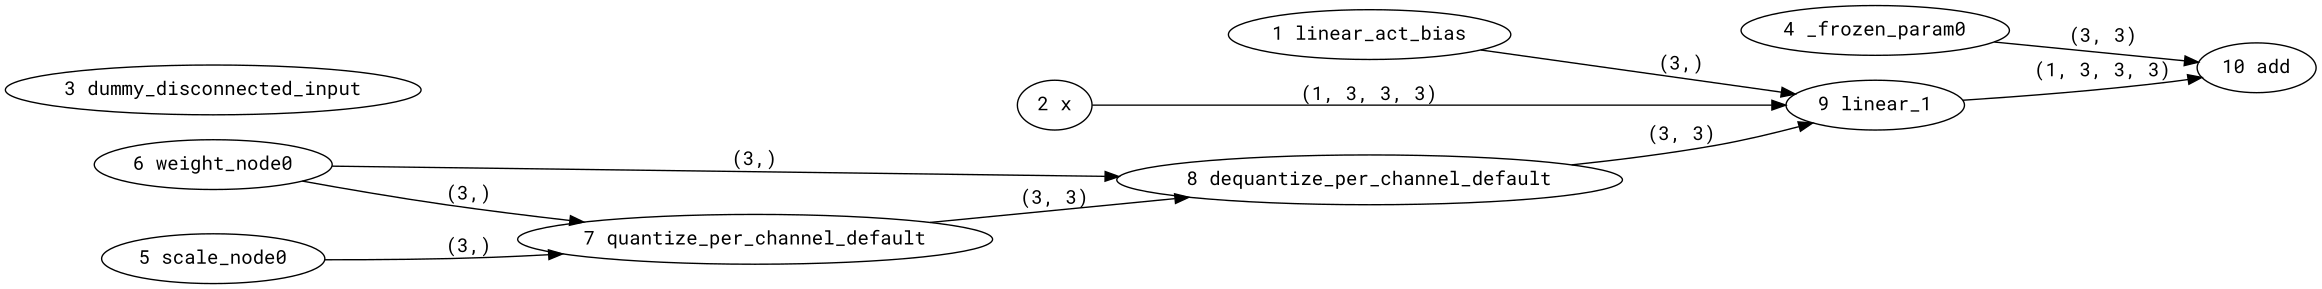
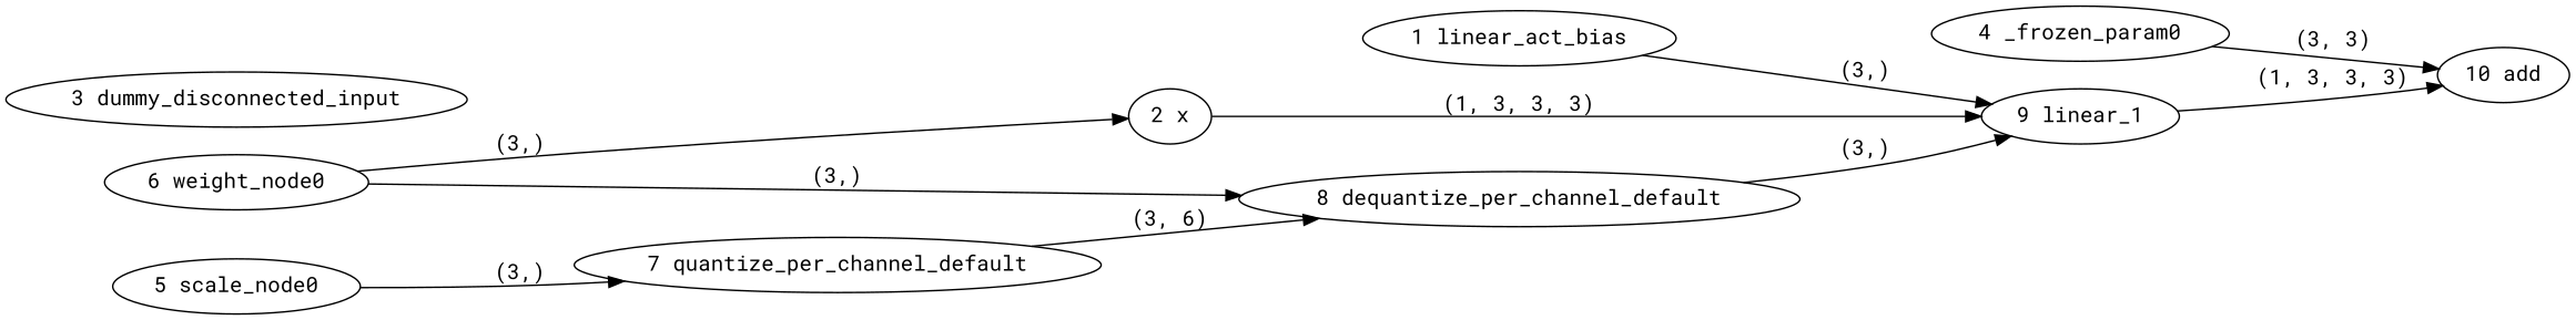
  strict digraph {
    fontname="Roboto Mono"
    rankdir=LR
    node [fontname="Roboto Mono" type=get_attr]
    edge [fontname="Roboto Mono" style=solid]
    "7 quantize_per_channel_default" [type=quantize_per_channel]
    "8 dequantize_per_channel_default" [type=dequantize_per_channel]
    "9 linear_1" [type=linear]
    "1 linear_act_bias"
    "10 add" [type=add]
    "2 x" [type=input]
    "3 dummy_disconnected_input" [type=input]
    "4 _frozen_param0"
    "5 scale_node0"
    "6 weight_node0"
-   "7 quantize_per_channel_default" -> "8 dequantize_per_channel_default" [label="(3, 3)"]
-   "8 dequantize_per_channel_default" -> "9 linear_1" [label="(3, 3)"]
+   "7 quantize_per_channel_default" -> "8 dequantize_per_channel_default" [label="(3, 6)"]
+   "8 dequantize_per_channel_default" -> "9 linear_1" [label="(3,)"]
    "9 linear_1" -> "10 add" [label="(1, 3, 3, 3)"]
    "1 linear_act_bias" -> "9 linear_1" [label="(3,)"]
    "2 x" -> "9 linear_1" [label="(1, 3, 3, 3)"]
    "4 _frozen_param0" -> "10 add" [label="(3, 3)"]
    "5 scale_node0" -> "7 quantize_per_channel_default" [label="(3,)"]
-   "6 weight_node0" -> "7 quantize_per_channel_default" [label="(3,)"]
+   "6 weight_node0" -> "2 x" [label="(3,)"]
    "6 weight_node0" -> "8 dequantize_per_channel_default" [label="(3,)"]
  }
